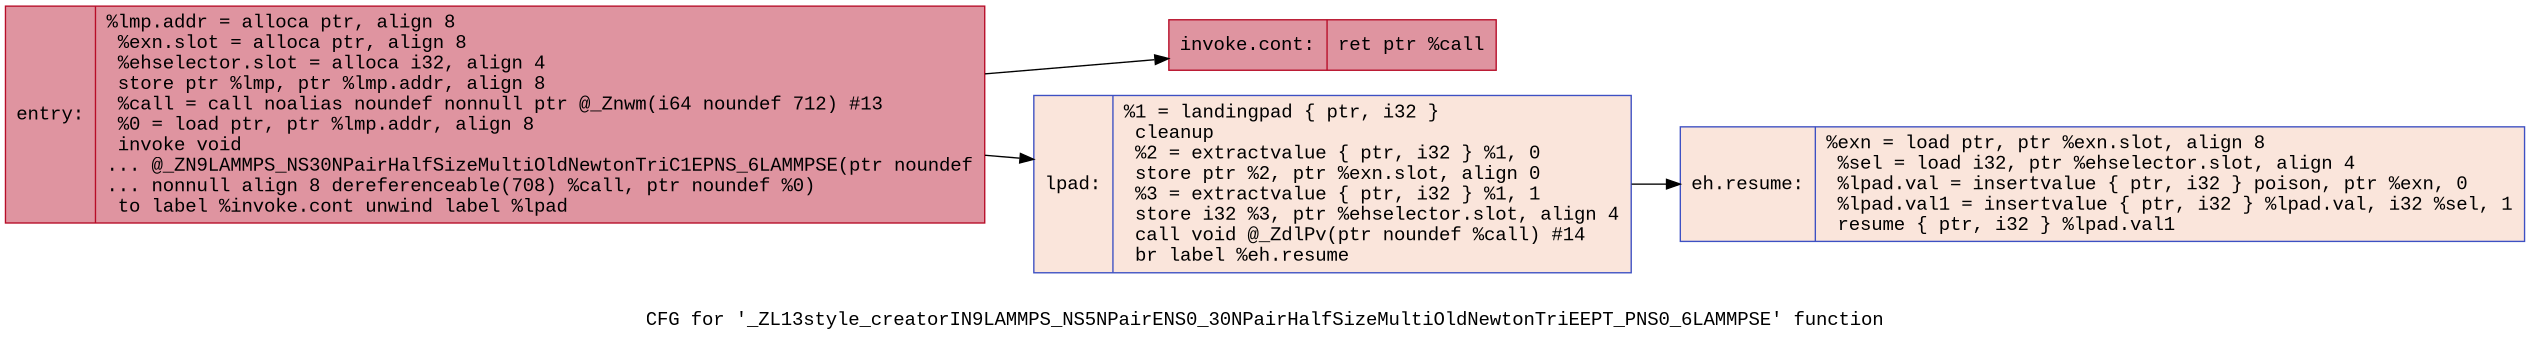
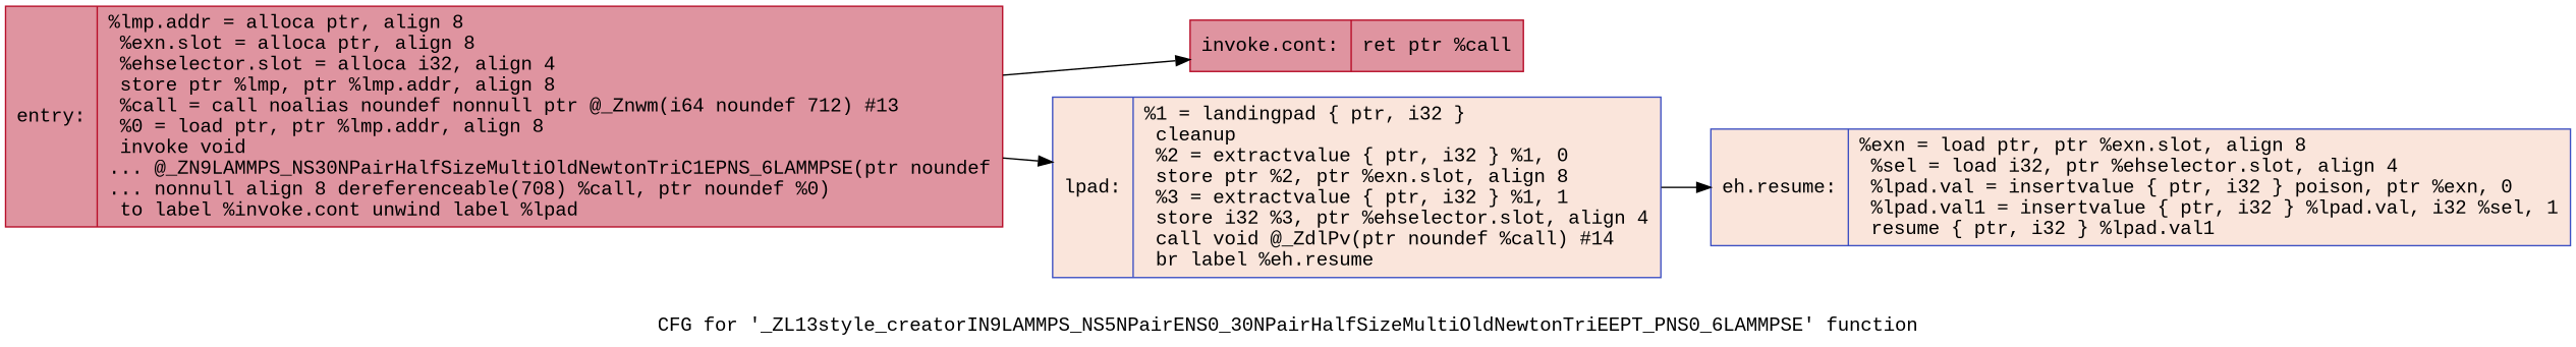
  digraph {
    label="CFG for '_ZL13style_creatorIN9LAMMPS_NS5NPairENS0_30NPairHalfSizeMultiOldNewtonTriEEPT_PNS0_6LAMMPSE' function"
    rankdir=LR
    fontname="Liberation Mono"
    node [color="#b70d28ff" fillcolor="#b70d2870" fontname="Liberation Mono" shape=record style=filled]
    edge [fontname="Liberation Mono"]
    n1 [label="{entry:\l|  %lmp.addr = alloca ptr, align 8\l  %exn.slot = alloca ptr, align 8\l  %ehselector.slot = alloca i32, align 4\l  store ptr %lmp, ptr %lmp.addr, align 8\l  %call = call noalias noundef nonnull ptr @_Znwm(i64 noundef 712) #13\l  %0 = load ptr, ptr %lmp.addr, align 8\l  invoke void\l... @_ZN9LAMMPS_NS30NPairHalfSizeMultiOldNewtonTriC1EPNS_6LAMMPSE(ptr noundef\l... nonnull align 8 dereferenceable(708) %call, ptr noundef %0)\l          to label %invoke.cont unwind label %lpad\l}"]
    n2 [label="{invoke.cont:\l|  ret ptr %call\l}"]
-   n3 [color="#3d50c3ff" fillcolor="#f4c5ad70" label="{lpad:\l|  %1 = landingpad \{ ptr, i32 \}\l          cleanup\l  %2 = extractvalue \{ ptr, i32 \} %1, 0\l  store ptr %2, ptr %exn.slot, align 0\l  %3 = extractvalue \{ ptr, i32 \} %1, 1\l  store i32 %3, ptr %ehselector.slot, align 4\l  call void @_ZdlPv(ptr noundef %call) #14\l  br label %eh.resume\l}"]
+   n3 [color="#3d50c3ff" fillcolor="#f4c5ad70" label="{lpad:\l|  %1 = landingpad \{ ptr, i32 \}\l          cleanup\l  %2 = extractvalue \{ ptr, i32 \} %1, 0\l  store ptr %2, ptr %exn.slot, align 8\l  %3 = extractvalue \{ ptr, i32 \} %1, 1\l  store i32 %3, ptr %ehselector.slot, align 4\l  call void @_ZdlPv(ptr noundef %call) #14\l  br label %eh.resume\l}"]
    n4 [color="#3d50c3ff" fillcolor="#f4c5ad70" label="{eh.resume:\l|  %exn = load ptr, ptr %exn.slot, align 8\l  %sel = load i32, ptr %ehselector.slot, align 4\l  %lpad.val = insertvalue \{ ptr, i32 \} poison, ptr %exn, 0\l  %lpad.val1 = insertvalue \{ ptr, i32 \} %lpad.val, i32 %sel, 1\l  resume \{ ptr, i32 \} %lpad.val1\l}"]
    n1 -> n2
    n1 -> n3
    n3 -> n4
  }
